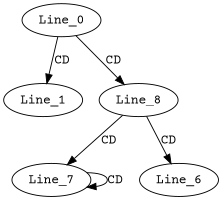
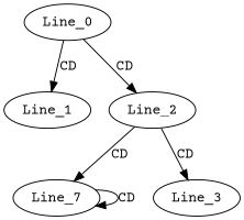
  digraph {
    fontname="Courier Prime"
    node [fontname="Courier Prime"]
    edge [fontname="Courier Prime"]
    Line_0
    Line_1
-   Line_2 [label=Line_8]
+   Line_2
    n4 [label=Line_7]
-   Line_6
+   Line_6 [label=Line_3]
    Line_0 -> Line_1 [label=CD]
    Line_0 -> Line_2 [label=CD]
    Line_2 -> n4 [label=CD]
    Line_2 -> Line_6 [label=CD]
    n4 -> n4 [label=CD]
  }
